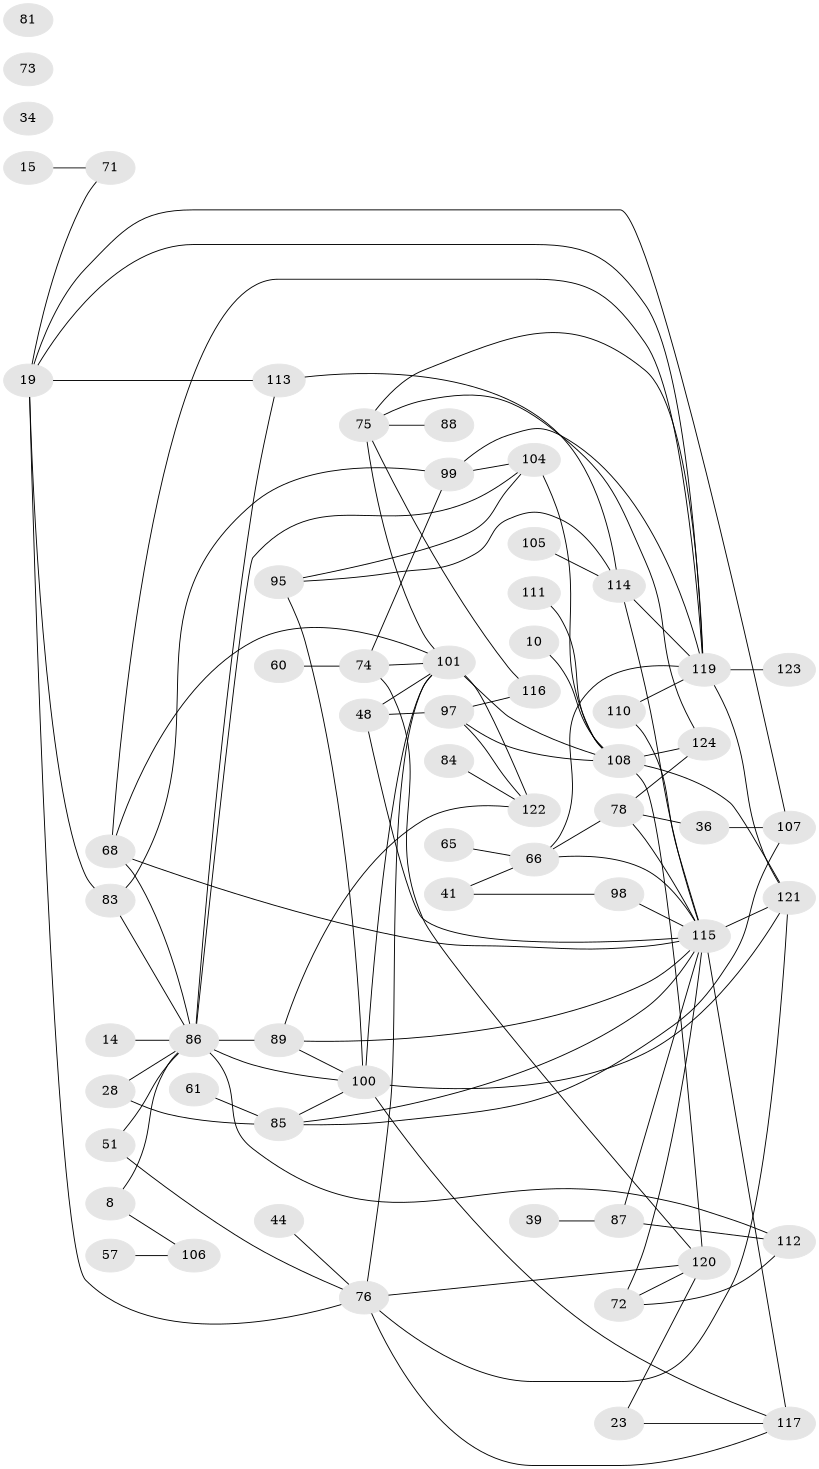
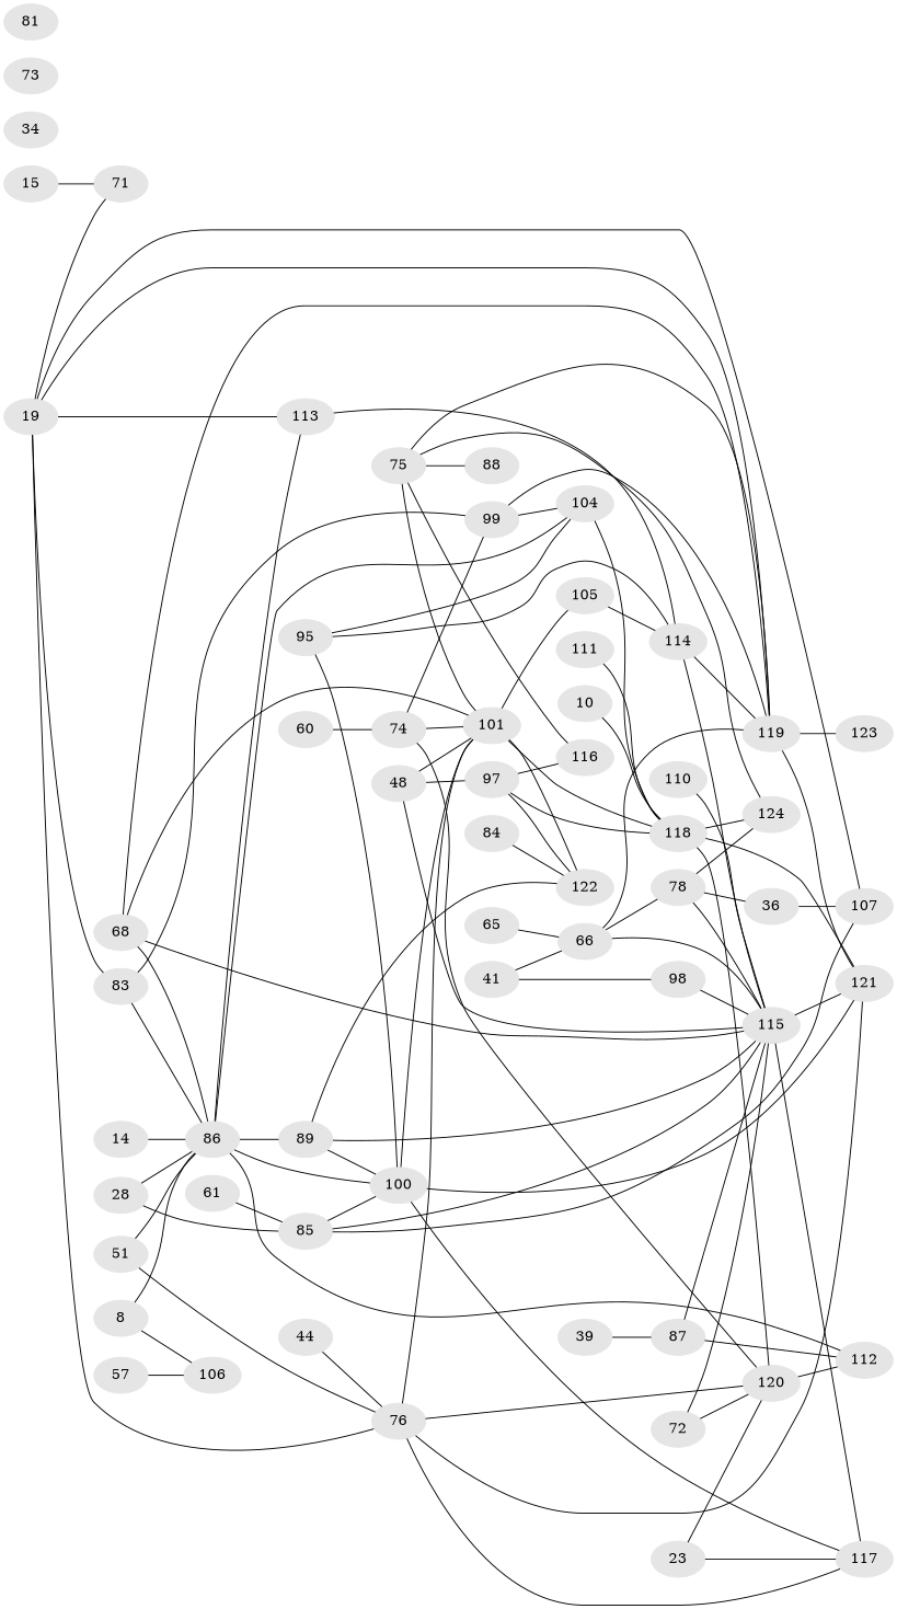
  graph {
    rankdir=LR
    node [color=gray90 style=filled]
    86 [super="+50"]
    113
    112
    100 [super="+47+52"]
    89 [super="+45"]
    104 [super="+102"]
    8
    106
-   118 [super="+93" label=108]
+   118 [super="+93"]
    120 [super="+56"]
    124 [super="+29"]
    121 [super="+54+109"]
    10
    15
    71
    19 [super="+6+7"]
    76 [super="+38+55"]
    83
    107
    119 [super="+16+26+77+70"]
    117
    101 [super="+94+58"]
    99 [super="+3"]
    114 [super="+62"]
    123
    23 [super="+5"]
    28
    85
    115 [super="+82+108"]
    87 [super="+79"]
    34
    39
    66 [super="+18"]
    78 [super="+9+59"]
    41
    98
    44
    48
    97
    116
    122
    105
    51 [super="+35"]
    57
    60
    74
    61
    n48 [label=14]
    65
    n50 [label=36]
    68 [super="+63"]
    72 [super="+40"]
    73
    75 [super="+67"]
    88
    81
    84
    95 [super="+69+17"]
    110 [super="+91"]
    111
    86 -- 113
    86 -- 112
    86 -- 100
    86 -- 89
    86 -- 104
    113 -- 114
    100 -- 121 [weight=3]
    100 -- 117
    100 -- 101 [weight=2]
    89 -- 100
    89 -- 115 [weight=2]
    89 -- 122
    104 -- 118
    8 -- 86
    8 -- 106
    118 -- 120
    118 -- 124
    118 -- 121 [weight=2]
    10 -- 118
    15 -- 71
    19 -- 113
    19 -- 71
    19 -- 76 [weight=2]
    19 -- 83
    19 -- 107
    19 -- 119
    76 -- 120
    76 -- 121 [weight=2]
    76 -- 117
    76 -- 101 [weight=2]
    83 -- 86
    83 -- 99
    119 -- 121 [weight=5]
    119 -- 123
    101 -- 118
    101 -- 122
+   101 -- 105
    99 -- 104 [weight=2]
    99 -- 119
    114 -- 119
    114 -- 115 [weight=2]
    23 -- 120
    23 -- 117 [weight=2]
    28 -- 86
    28 -- 85
    85 -- 100
    85 -- 107
    85 -- 115
    115 -- 121 [weight=2]
    115 -- 117
    87 -- 112
    87 -- 115
    39 -- 87
    66 -- 119 [weight=3]
    66 -- 115 [weight=3]
    66 -- 78 [weight=2]
    78 -- 124
    78 -- 115 [weight=2]
    78 -- n50
    41 -- 66
    41 -- 98
    98 -- 115
    44 -- 76
    48 -- 101 [weight=3]
    48 -- 115 [weight=2]
    48 -- 97
    97 -- 118
    97 -- 116
    97 -- 122
    105 -- 114
    51 -- 86
    51 -- 76
    57 -- 106
    60 -- 74
    74 -- 120
    74 -- 101
    74 -- 99
    61 -- 85
    n48 -- 86
    65 -- 66 [weight=2]
    n50 -- 107
    68 -- 86
    68 -- 119
    68 -- 101
    68 -- 115 [weight=2]
-   72 -- 112
+   120 -- 112
    72 -- 120
    72 -- 115 [weight=4]
    75 -- 124
    75 -- 119
    75 -- 101
    75 -- 116
    75 -- 88
    84 -- 122
    95 -- 100
    95 -- 104
    95 -- 114
-   110 -- 119
    110 -- 115 [weight=2]
    111 -- 118
  }
